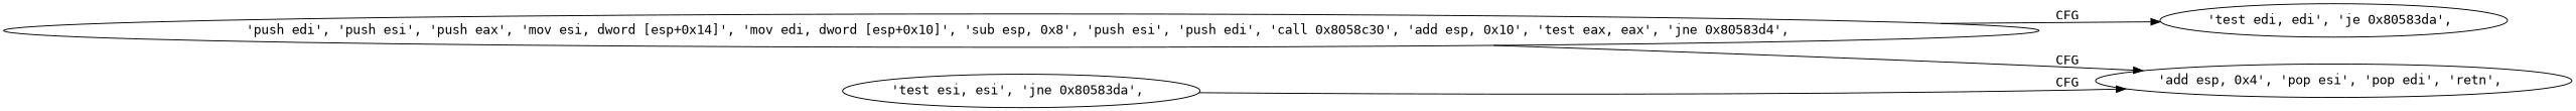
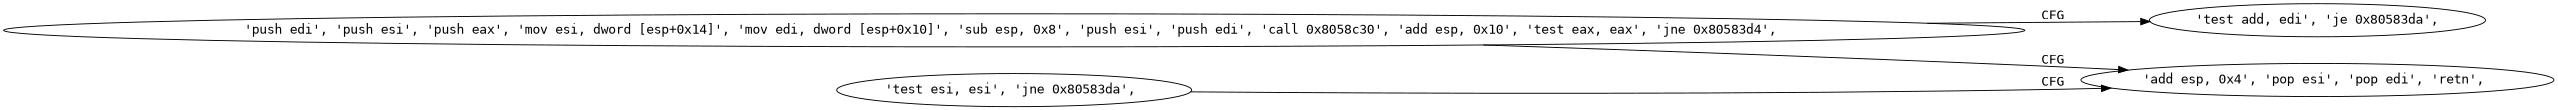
  digraph {
    fontname="DejaVu Sans Mono"
    rankdir=LR
    node [fontname="DejaVu Sans Mono"]
    edge [fontname="DejaVu Sans Mono"]
    n1 [label="'push edi', 'push esi', 'push eax', 'mov esi, dword [esp+0x14]', 'mov edi, dword [esp+0x10]', 'sub esp, 0x8', 'push esi', 'push edi', 'call 0x8058c30', 'add esp, 0x10', 'test eax, eax', 'jne 0x80583d4', "]
    n2 [label="'add esp, 0x4', 'pop esi', 'pop edi', 'retn', "]
-   n3 [label="'test edi, edi', 'je 0x80583da', "]
+   n3 [label="'test add, edi', 'je 0x80583da',"]
    n4 [label="'test esi, esi', 'jne 0x80583da', "]
    n1 -> n2 [label=CFG]
    n1 -> n3 [label=CFG]
    n4 -> n2 [label=CFG]
  }
